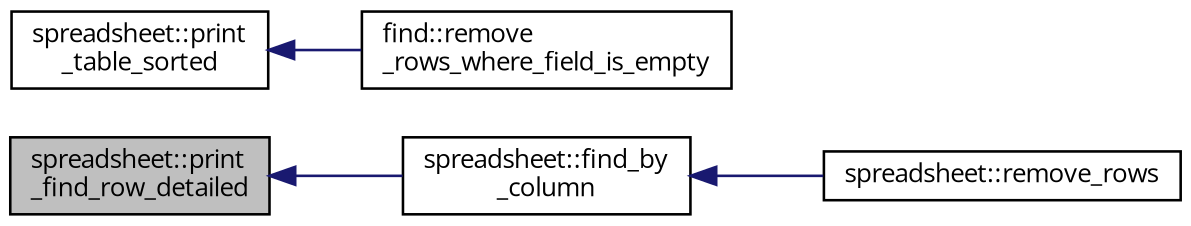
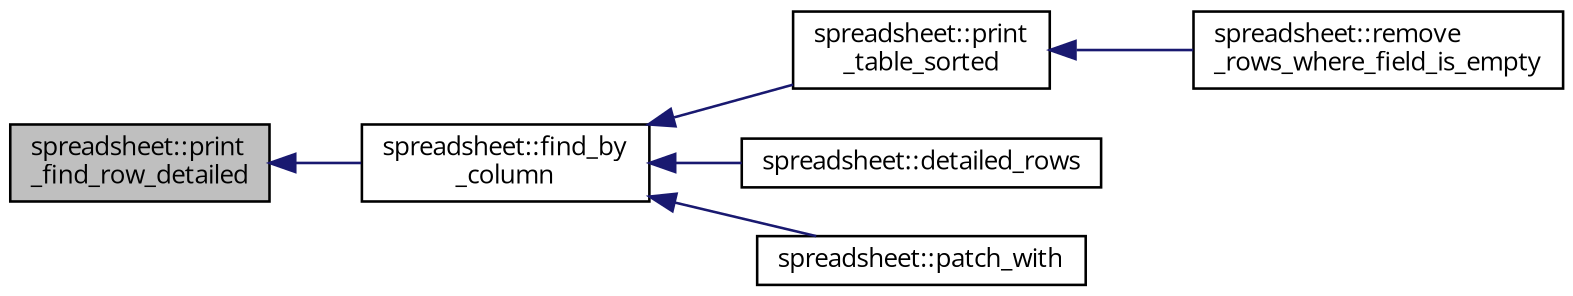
  digraph {
    fontname="Open Sans"
    rankdir=LR
    node [color=black fillcolor=white fontname="Open Sans" fontsize=10 shape=record style=filled]
    edge [color=midnightblue dir=back fontname="Open Sans" fontsize=10 labelfontname=Helvetica labelfontsize=10 style=solid]
    n1 [fillcolor=grey75 fontcolor=black height=0.2 label="spreadsheet::print\l_find_row_detailed" width=0.4]
    n2 [height=0.2 label="spreadsheet::find_by\l_column" width=0.4]
    n3 [height=0.2 label="spreadsheet::print\l_table_sorted" width=0.4]
-   n4 [height=0.2 label="spreadsheet::remove_rows" width=0.4]
-   n6 [height=0.2 label="find::remove\l_rows_where_field_is_empty" width=0.4]
+   n4 [height=0.2 label="spreadsheet::detailed_rows" width=0.4]
+   n5 [height=0.2 label="spreadsheet::patch_with" width=0.4]
+   n6 [height=0.2 label="spreadsheet::remove\l_rows_where_field_is_empty" width=0.4]
    n1 -> n2
+   n2 -> n3
    n2 -> n4
+   n2 -> n5
    n3 -> n6
  }
